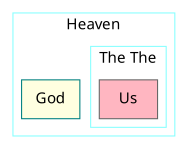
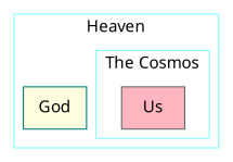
  digraph {
    bgcolor=white
    color=black
    fontcolor=black
    gradientangle=0
    rankdir=TB
    style=filled
    fontname="Noto Sans"
    node [fontcolor=black gradientangle=270.05 penwidth=1 rankdir=TB shape=box style=filled fontname="Noto Sans"]
    n1 [color=gray40 fillcolor=lightpink label=Us]
    n2 [color=teal fillcolor=lightyellow label=God]
    subgraph cluster_1 {
      color="#88ffff"
      fillcolor=white
      gradientangle=270.05
      label=Heaven
      penwidth=1
      shape=box
      n2
      subgraph cluster_2 {
        color="#88ffff"
        fillcolor=white
        gradientangle=270.05
-       label="The The"
+       label="The Cosmos"
        penwidth=1
        shape=box
        n1
      }
    }
  }
